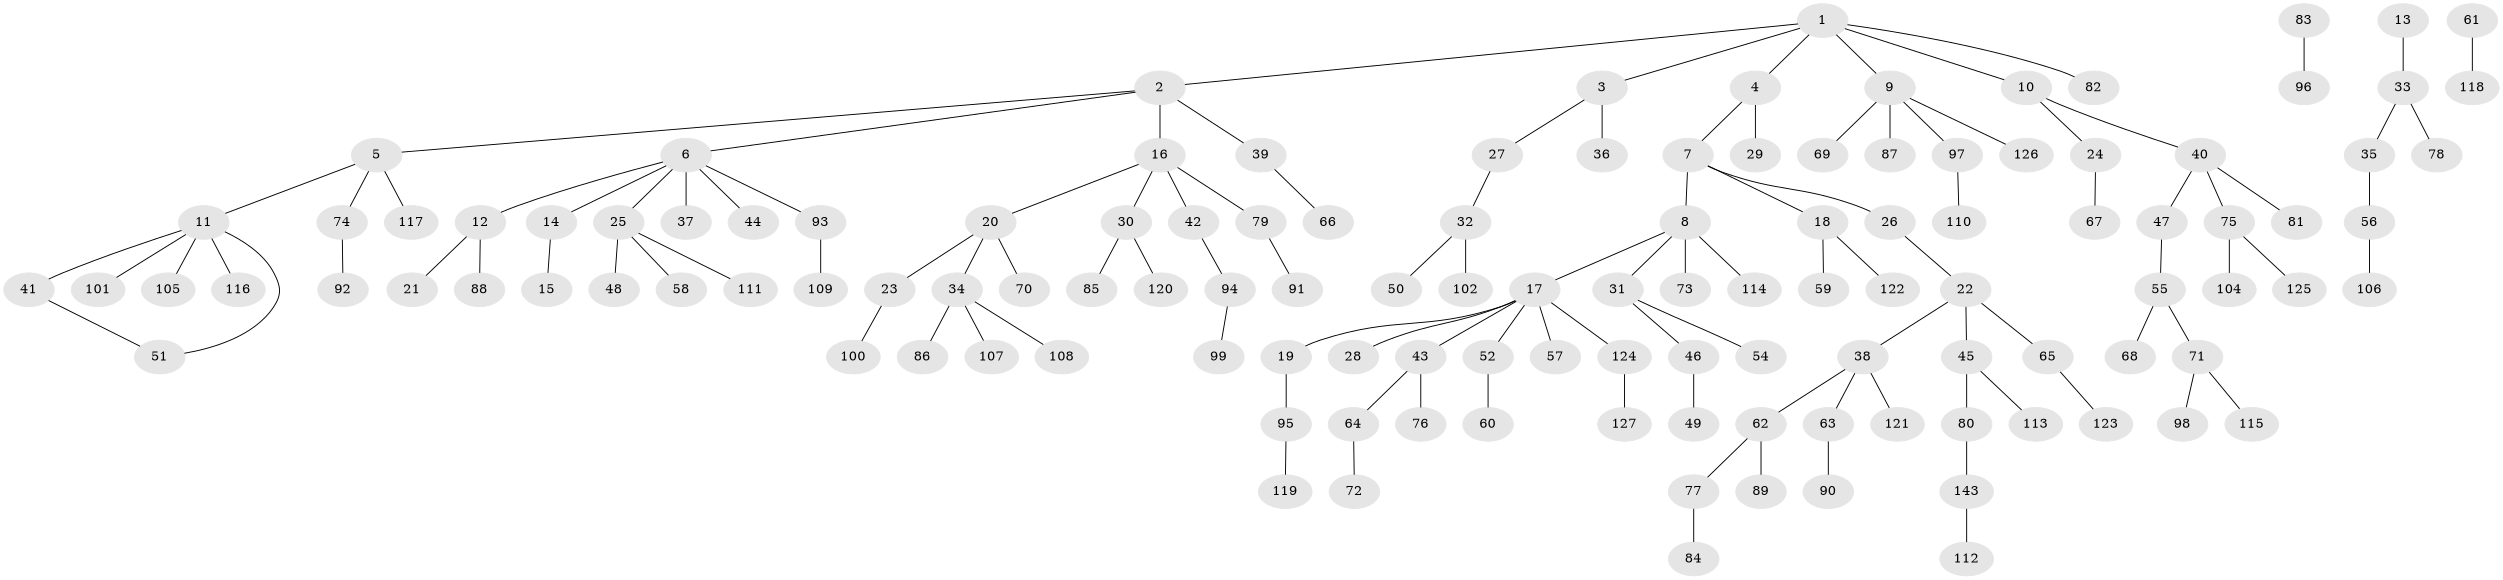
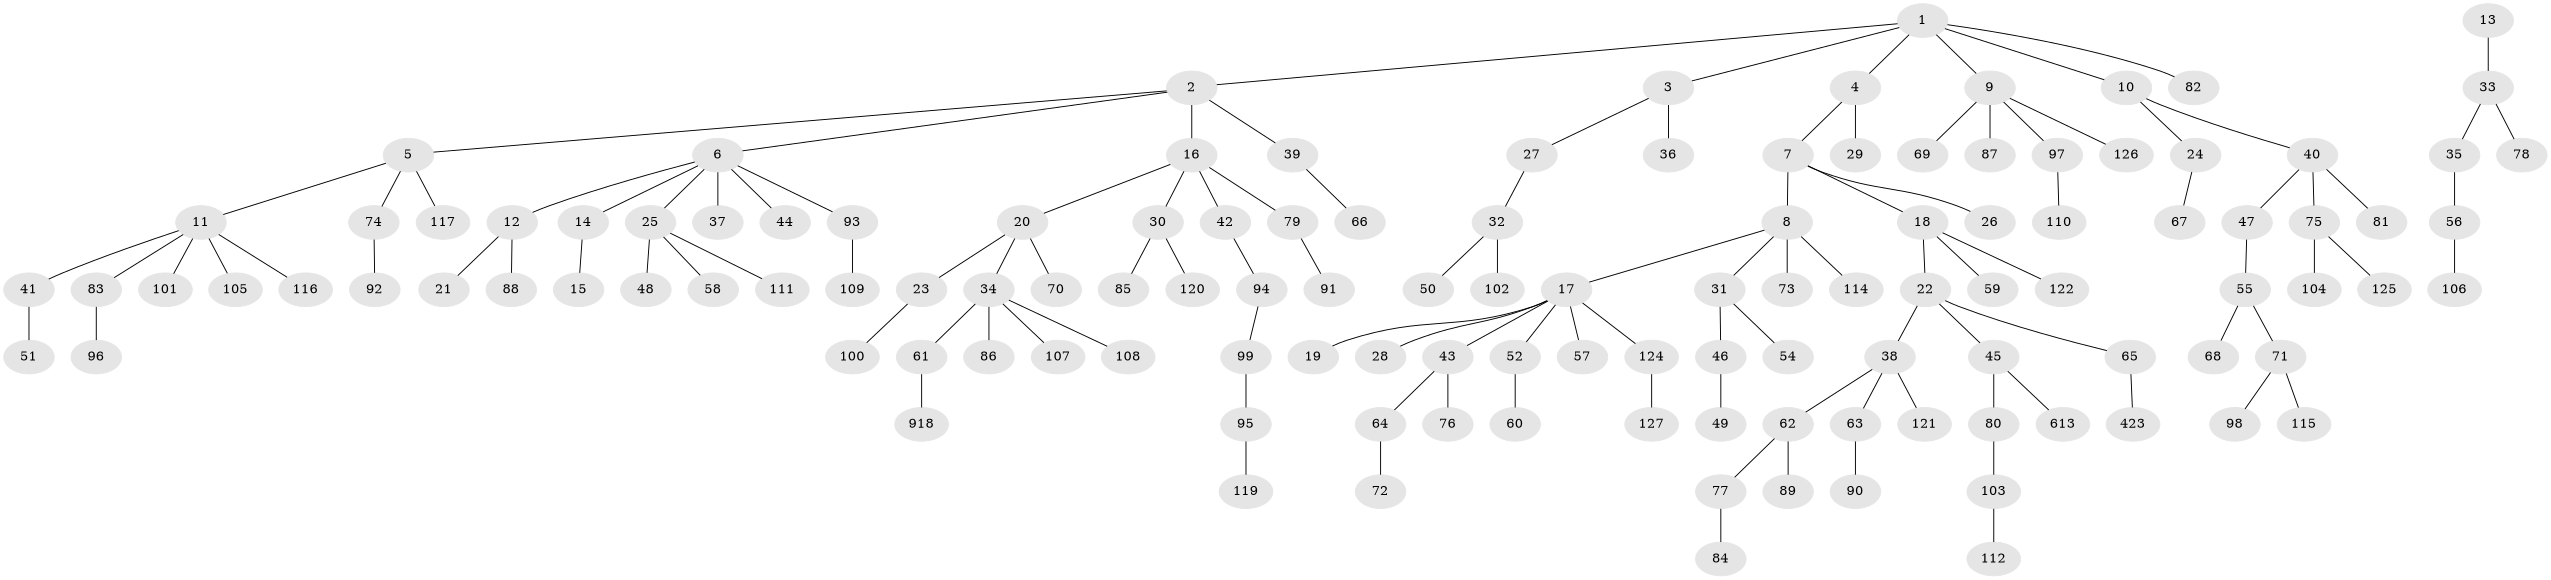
  graph {
    node [color=gray90 style=filled]
    1
    2
    3
    4
    9
    10
    82
    5
    6
    16
    39
    27
    36
    7
    29
    69
    87
    97
    126
    24
    40
    11
    74
    117
    12
    14
    25
    37
    44
    93
    20
    30
    42
    79
    66
    32
    8
    18
    26
    41
    83
    101
    105
    116
    92
    21
    88
    15
    48
    58
    111
    109
    17
    31
    73
    114
    22
    59
    122
    19
    28
    43
    52
    57
    124
    46
    54
    110
    67
    47
    75
    81
    13
    33
    51
    96
    35
    78
    23
    34
    70
    85
    120
    94
    91
    95
    64
    76
    60
    127
    38
    45
    65
    119
    100
    61
    86
    107
    108
    62
    63
    121
    80
-   113
-   123
+   113 [label=613]
+   123 [label=423]
    50
    102
    49
    56
-   118
+   118 [label=918]
    106
    77
    89
    90
    55
    104
    125
    99
    72
-   103 [label=143]
+   103
    68
    71
    98
    115
    84
    112
    1 -- 2
    1 -- 3
    1 -- 4
    1 -- 9
    1 -- 10
    1 -- 82
    2 -- 5
    2 -- 6
    2 -- 16
    2 -- 39
    3 -- 27
    3 -- 36
    4 -- 7
    4 -- 29
    9 -- 69
    9 -- 87
    9 -- 97
    9 -- 126
    10 -- 24
    10 -- 40
    5 -- 11
    5 -- 74
    5 -- 117
    6 -- 12
    6 -- 14
    6 -- 25
    6 -- 37
    6 -- 44
    6 -- 93
    16 -- 20
    16 -- 30
    16 -- 42
    16 -- 79
    39 -- 66
    27 -- 32
    7 -- 8
    7 -- 18
    7 -- 26
    97 -- 110
    24 -- 67
    40 -- 47
    40 -- 75
    40 -- 81
    11 -- 41
-   11 -- 51
+   11 -- 83
    11 -- 101
    11 -- 105
    11 -- 116
    74 -- 92
    12 -- 21
    12 -- 88
    14 -- 15
    25 -- 48
    25 -- 58
    25 -- 111
    93 -- 109
    20 -- 23
    20 -- 34
    20 -- 70
    30 -- 85
    30 -- 120
    42 -- 94
    79 -- 91
    32 -- 50
    32 -- 102
    8 -- 17
    8 -- 31
    8 -- 73
    8 -- 114
-   26 -- 22
+   18 -- 22
    18 -- 59
    18 -- 122
    41 -- 51
    83 -- 96
    17 -- 19
    17 -- 28
    17 -- 43
    17 -- 52
    17 -- 57
    17 -- 124
    31 -- 46
    31 -- 54
    22 -- 38
    22 -- 45
    22 -- 65
-   19 -- 95
+   99 -- 95
    43 -- 64
    43 -- 76
    52 -- 60
    124 -- 127
    46 -- 49
    47 -- 55
    75 -- 104
    75 -- 125
    13 -- 33
    33 -- 35
    33 -- 78
    35 -- 56
    23 -- 100
+   34 -- 61
    34 -- 86
    34 -- 107
    34 -- 108
    94 -- 99
    95 -- 119
    64 -- 72
    38 -- 62
    38 -- 63
    38 -- 121
    45 -- 80
    45 -- 113
    65 -- 123
    61 -- 118
    62 -- 77
    62 -- 89
    63 -- 90
    80 -- 103
    56 -- 106
    77 -- 84
    55 -- 68
    55 -- 71
    103 -- 112
    71 -- 98
    71 -- 115
  }
